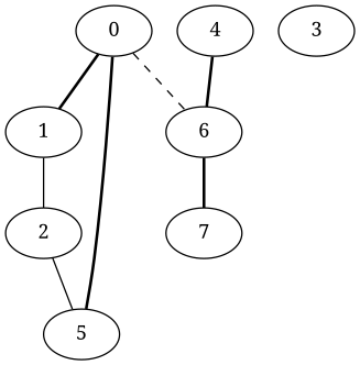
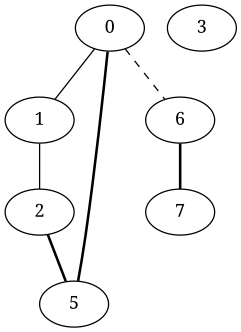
  graph {
    fontname="Noto Serif"
    node [fontname="Noto Serif" type=intersection y=186]
    edge [angle0=.01 fontname="Noto Serif" frequency=1 style=solid type0=line]
    0 [x=374]
    1 [x=377 y=321]
    5 [type=corner x=-8 y=182]
    6 [x=530]
    2 [type=corner x=-17 y=316]
    7 [type=endpoint x=544 y=222]
-   4 [type=corner x=520 y=332]
    3 [type=circle x=462 y=262]
-   0 -- 1 [angle0=1.55 style=bold]
+   0 -- 1 [angle0=1.55]
    0 -- 5 [style=bold]
    0 -- 6 [angle0=.00 style=dashed]
    1 -- 2
    6 -- 7 [angle0=1.20 style=bold]
-   2 -- 5 [angle0=-1.50]
-   4 -- 6 [angle0=-1.50 style=bold]
+   2 -- 5 [angle0=-1.50 style=bold]
  }
